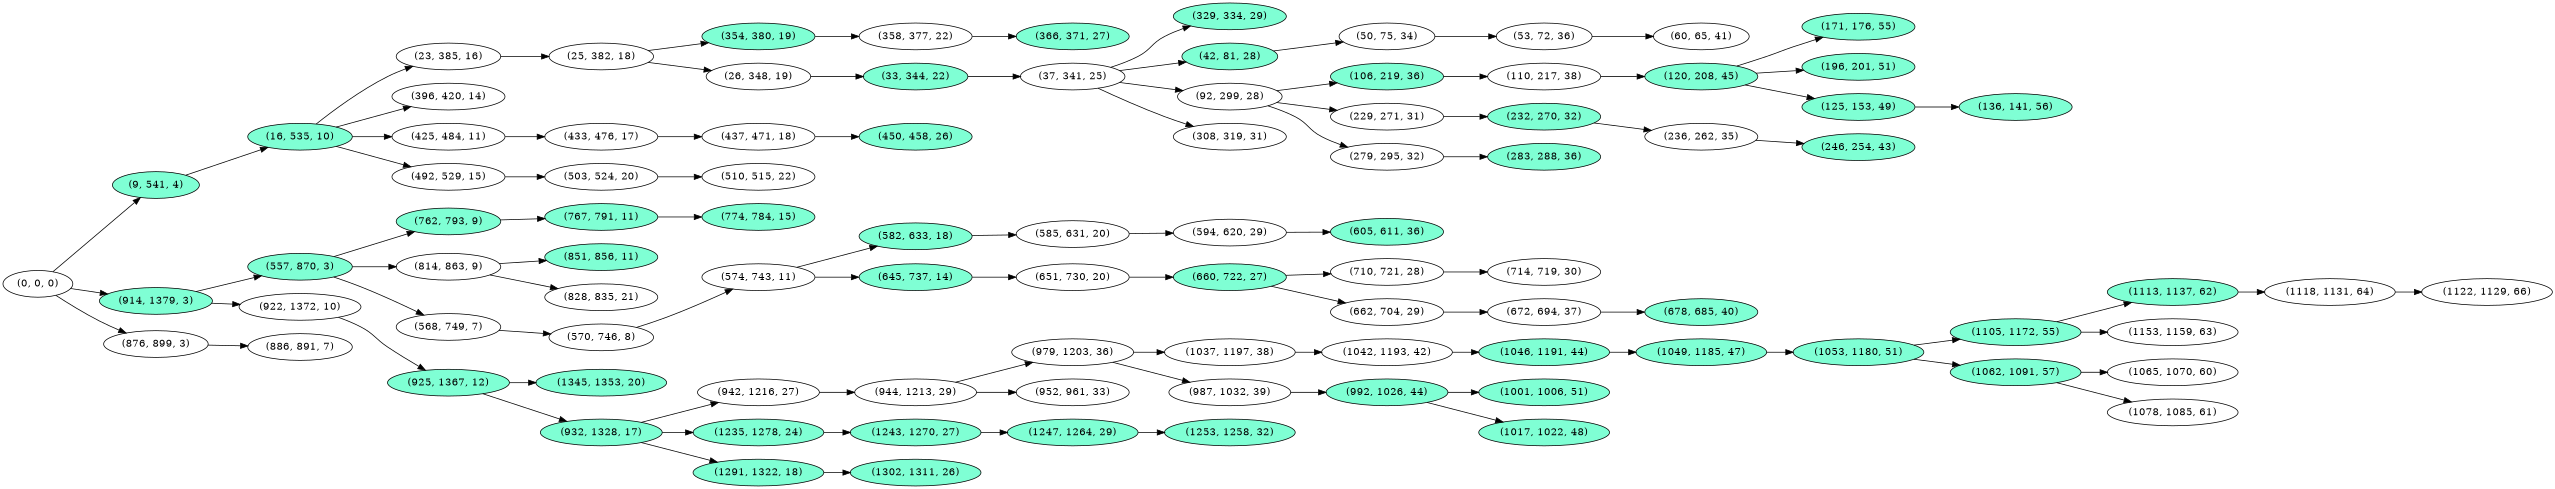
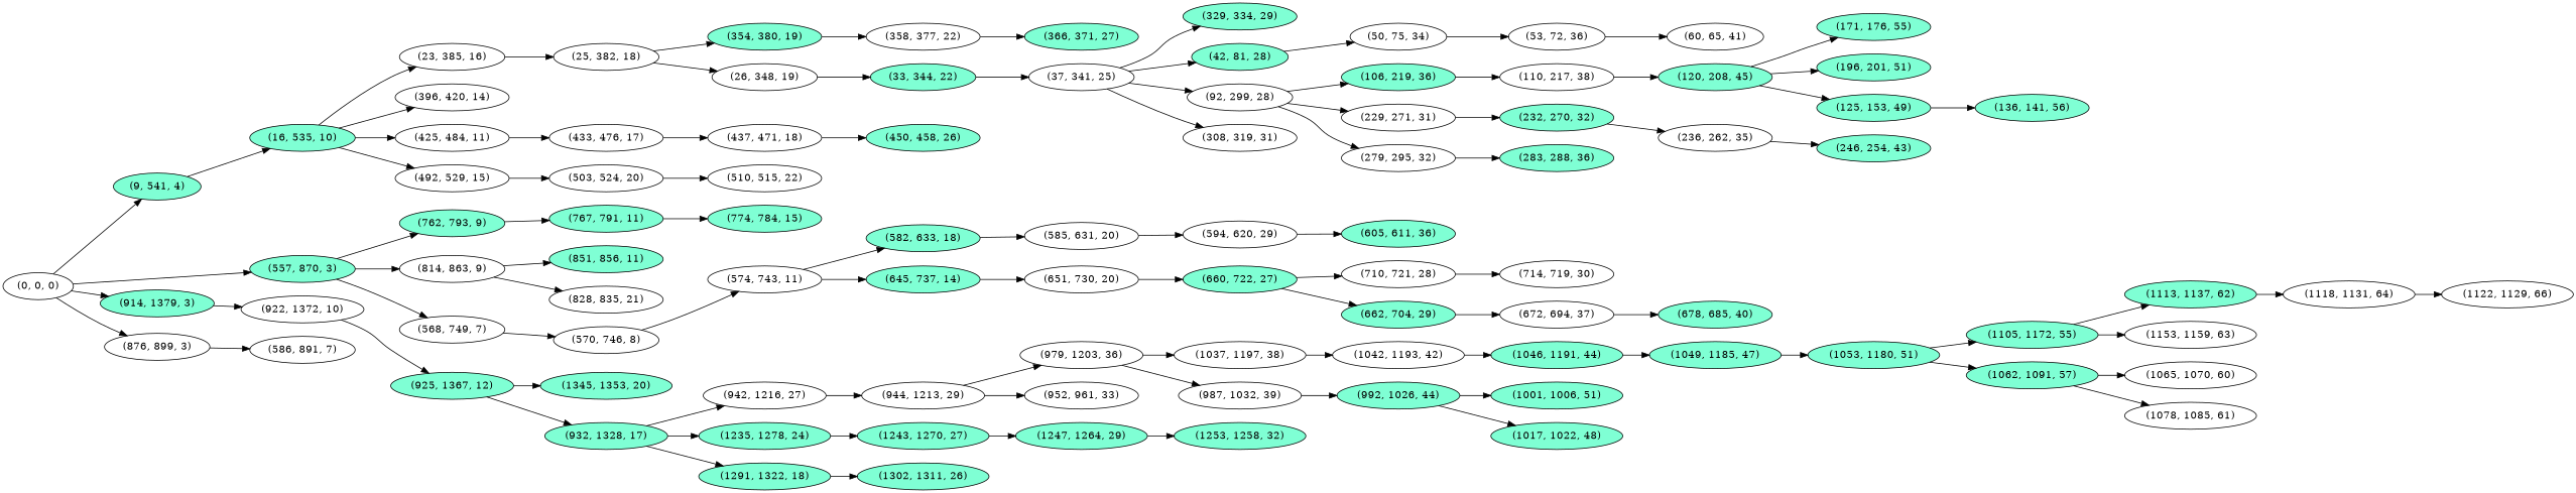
  digraph {
    rankdir=LR
    node [fillcolor=white style=filled]
    "(9, 541, 4)" [fillcolor=aquamarine]
    "(0, 0, 0)"
    "(557, 870, 3)" [fillcolor=aquamarine]
    "(876, 899, 3)"
    "(914, 1379, 3)" [fillcolor=aquamarine]
    "(16, 535, 10)" [fillcolor=aquamarine]
    "(568, 749, 7)"
    "(762, 793, 9)" [fillcolor=aquamarine]
    "(814, 863, 9)"
-   "(886, 891, 7)"
+   "(886, 891, 7)" [label="(586, 891, 7)"]
    "(922, 1372, 10)"
    "(23, 385, 16)"
    "(396, 420, 14)"
    "(425, 484, 11)"
    "(492, 529, 15)"
    "(25, 382, 18)"
    "(433, 476, 17)"
    "(503, 524, 20)"
    "(26, 348, 19)"
    "(354, 380, 19)" [fillcolor=aquamarine]
    "(33, 344, 22)" [fillcolor=aquamarine]
    "(358, 377, 22)"
    "(37, 341, 25)"
    "(42, 81, 28)" [fillcolor=aquamarine]
    "(92, 299, 28)"
    "(308, 319, 31)"
    "(329, 334, 29)" [fillcolor=aquamarine]
    "(50, 75, 34)"
    "(106, 219, 36)" [fillcolor=aquamarine]
    "(229, 271, 31)"
    "(279, 295, 32)"
    "(53, 72, 36)"
    "(60, 65, 41)"
    "(110, 217, 38)"
    "(232, 270, 32)" [fillcolor=aquamarine]
    "(283, 288, 36)" [fillcolor=aquamarine]
    "(120, 208, 45)" [fillcolor=aquamarine]
    "(125, 153, 49)" [fillcolor=aquamarine]
    "(171, 176, 55)" [fillcolor=aquamarine]
    "(196, 201, 51)" [fillcolor=aquamarine]
    "(136, 141, 56)" [fillcolor=aquamarine]
    "(236, 262, 35)"
    "(246, 254, 43)" [fillcolor=aquamarine]
    "(366, 371, 27)" [fillcolor=aquamarine]
    "(437, 471, 18)"
    "(450, 458, 26)" [fillcolor=aquamarine]
    "(510, 515, 22)"
    "(570, 746, 8)"
    "(767, 791, 11)" [fillcolor=aquamarine]
    "(828, 835, 21)"
    "(851, 856, 11)" [fillcolor=aquamarine]
    "(574, 743, 11)"
    "(582, 633, 18)" [fillcolor=aquamarine]
    "(645, 737, 14)" [fillcolor=aquamarine]
    "(585, 631, 20)"
    "(651, 730, 20)"
    "(594, 620, 29)"
    "(605, 611, 36)" [fillcolor=aquamarine]
    "(660, 722, 27)" [fillcolor=aquamarine]
-   "(662, 704, 29)"
+   "(662, 704, 29)" [fillcolor=aquamarine]
    "(710, 721, 28)"
    "(672, 694, 37)"
    "(714, 719, 30)"
    "(678, 685, 40)" [fillcolor=aquamarine]
    "(774, 784, 15)" [fillcolor=aquamarine]
    "(925, 1367, 12)" [fillcolor=aquamarine]
    "(932, 1328, 17)" [fillcolor=aquamarine]
    "(1345, 1353, 20)" [fillcolor=aquamarine]
    "(942, 1216, 27)"
    "(1235, 1278, 24)" [fillcolor=aquamarine]
    "(1291, 1322, 18)" [fillcolor=aquamarine]
    "(944, 1213, 29)"
    "(1243, 1270, 27)" [fillcolor=aquamarine]
    "(1302, 1311, 26)" [fillcolor=aquamarine]
    "(952, 961, 33)"
    "(979, 1203, 36)"
    "(987, 1032, 39)"
    "(1037, 1197, 38)"
    "(992, 1026, 44)" [fillcolor=aquamarine]
    "(1042, 1193, 42)"
    "(1001, 1006, 51)" [fillcolor=aquamarine]
    "(1017, 1022, 48)" [fillcolor=aquamarine]
    "(1046, 1191, 44)" [fillcolor=aquamarine]
    "(1049, 1185, 47)" [fillcolor=aquamarine]
    "(1053, 1180, 51)" [fillcolor=aquamarine]
    "(1062, 1091, 57)" [fillcolor=aquamarine]
    "(1105, 1172, 55)" [fillcolor=aquamarine]
    "(1065, 1070, 60)"
    "(1078, 1085, 61)"
    "(1113, 1137, 62)" [fillcolor=aquamarine]
    "(1153, 1159, 63)"
    "(1118, 1131, 64)"
    "(1122, 1129, 66)"
    "(1247, 1264, 29)" [fillcolor=aquamarine]
    "(1253, 1258, 32)" [fillcolor=aquamarine]
    "(9, 541, 4)" -> "(16, 535, 10)"
    "(0, 0, 0)" -> "(9, 541, 4)"
-   "(914, 1379, 3)" -> "(557, 870, 3)"
+   "(0, 0, 0)" -> "(557, 870, 3)"
    "(0, 0, 0)" -> "(876, 899, 3)"
    "(0, 0, 0)" -> "(914, 1379, 3)"
    "(557, 870, 3)" -> "(568, 749, 7)"
    "(557, 870, 3)" -> "(762, 793, 9)"
    "(557, 870, 3)" -> "(814, 863, 9)"
    "(876, 899, 3)" -> "(886, 891, 7)"
    "(914, 1379, 3)" -> "(922, 1372, 10)"
    "(16, 535, 10)" -> "(23, 385, 16)"
    "(16, 535, 10)" -> "(396, 420, 14)"
    "(16, 535, 10)" -> "(425, 484, 11)"
    "(16, 535, 10)" -> "(492, 529, 15)"
    "(568, 749, 7)" -> "(570, 746, 8)"
    "(762, 793, 9)" -> "(767, 791, 11)"
    "(814, 863, 9)" -> "(828, 835, 21)"
    "(814, 863, 9)" -> "(851, 856, 11)"
    "(922, 1372, 10)" -> "(925, 1367, 12)"
    "(23, 385, 16)" -> "(25, 382, 18)"
    "(425, 484, 11)" -> "(433, 476, 17)"
    "(492, 529, 15)" -> "(503, 524, 20)"
    "(25, 382, 18)" -> "(26, 348, 19)"
    "(25, 382, 18)" -> "(354, 380, 19)"
    "(433, 476, 17)" -> "(437, 471, 18)"
    "(503, 524, 20)" -> "(510, 515, 22)"
    "(26, 348, 19)" -> "(33, 344, 22)"
    "(354, 380, 19)" -> "(358, 377, 22)"
    "(33, 344, 22)" -> "(37, 341, 25)"
    "(358, 377, 22)" -> "(366, 371, 27)"
    "(37, 341, 25)" -> "(42, 81, 28)"
    "(37, 341, 25)" -> "(92, 299, 28)"
    "(37, 341, 25)" -> "(308, 319, 31)"
    "(37, 341, 25)" -> "(329, 334, 29)"
    "(42, 81, 28)" -> "(50, 75, 34)"
    "(92, 299, 28)" -> "(106, 219, 36)"
    "(92, 299, 28)" -> "(229, 271, 31)"
    "(92, 299, 28)" -> "(279, 295, 32)"
    "(50, 75, 34)" -> "(53, 72, 36)"
    "(106, 219, 36)" -> "(110, 217, 38)"
    "(229, 271, 31)" -> "(232, 270, 32)"
    "(279, 295, 32)" -> "(283, 288, 36)"
    "(53, 72, 36)" -> "(60, 65, 41)"
    "(110, 217, 38)" -> "(120, 208, 45)"
    "(232, 270, 32)" -> "(236, 262, 35)"
    "(120, 208, 45)" -> "(125, 153, 49)"
    "(120, 208, 45)" -> "(171, 176, 55)"
    "(120, 208, 45)" -> "(196, 201, 51)"
    "(125, 153, 49)" -> "(136, 141, 56)"
    "(236, 262, 35)" -> "(246, 254, 43)"
    "(437, 471, 18)" -> "(450, 458, 26)"
    "(570, 746, 8)" -> "(574, 743, 11)"
    "(767, 791, 11)" -> "(774, 784, 15)"
    "(574, 743, 11)" -> "(582, 633, 18)"
    "(574, 743, 11)" -> "(645, 737, 14)"
    "(582, 633, 18)" -> "(585, 631, 20)"
    "(645, 737, 14)" -> "(651, 730, 20)"
    "(585, 631, 20)" -> "(594, 620, 29)"
    "(651, 730, 20)" -> "(660, 722, 27)"
    "(594, 620, 29)" -> "(605, 611, 36)"
    "(660, 722, 27)" -> "(662, 704, 29)"
    "(660, 722, 27)" -> "(710, 721, 28)"
    "(662, 704, 29)" -> "(672, 694, 37)"
    "(710, 721, 28)" -> "(714, 719, 30)"
    "(672, 694, 37)" -> "(678, 685, 40)"
    "(925, 1367, 12)" -> "(932, 1328, 17)"
    "(925, 1367, 12)" -> "(1345, 1353, 20)"
    "(932, 1328, 17)" -> "(942, 1216, 27)"
    "(932, 1328, 17)" -> "(1235, 1278, 24)"
    "(932, 1328, 17)" -> "(1291, 1322, 18)"
    "(942, 1216, 27)" -> "(944, 1213, 29)"
    "(1235, 1278, 24)" -> "(1243, 1270, 27)"
    "(1291, 1322, 18)" -> "(1302, 1311, 26)"
    "(944, 1213, 29)" -> "(952, 961, 33)"
    "(944, 1213, 29)" -> "(979, 1203, 36)"
    "(1243, 1270, 27)" -> "(1247, 1264, 29)"
    "(979, 1203, 36)" -> "(987, 1032, 39)"
    "(979, 1203, 36)" -> "(1037, 1197, 38)"
    "(987, 1032, 39)" -> "(992, 1026, 44)"
    "(1037, 1197, 38)" -> "(1042, 1193, 42)"
    "(992, 1026, 44)" -> "(1001, 1006, 51)"
    "(992, 1026, 44)" -> "(1017, 1022, 48)"
    "(1042, 1193, 42)" -> "(1046, 1191, 44)"
    "(1046, 1191, 44)" -> "(1049, 1185, 47)"
    "(1049, 1185, 47)" -> "(1053, 1180, 51)"
    "(1053, 1180, 51)" -> "(1062, 1091, 57)"
    "(1053, 1180, 51)" -> "(1105, 1172, 55)"
    "(1062, 1091, 57)" -> "(1065, 1070, 60)"
    "(1062, 1091, 57)" -> "(1078, 1085, 61)"
    "(1105, 1172, 55)" -> "(1113, 1137, 62)"
    "(1105, 1172, 55)" -> "(1153, 1159, 63)"
    "(1113, 1137, 62)" -> "(1118, 1131, 64)"
    "(1118, 1131, 64)" -> "(1122, 1129, 66)"
    "(1247, 1264, 29)" -> "(1253, 1258, 32)"
  }
